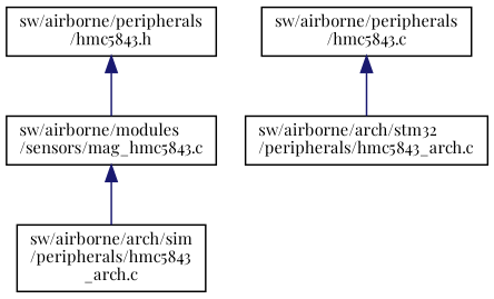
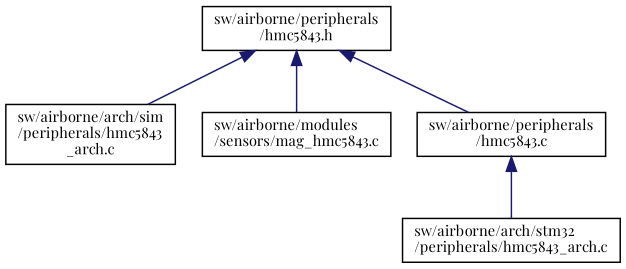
  digraph {
    fontname="Playfair Display"
    node [color=black fillcolor=white fontname="Playfair Display" fontsize=10 shape=record style=filled]
    edge [color=midnightblue dir=back fontname="Playfair Display" fontsize=10 labelfontname=FreeSans labelfontsize=10 style=solid]
    n1 [height=0.2 label="sw/airborne/peripherals\l/hmc5843.h" width=0.4]
    n2 [height=0.2 label="sw/airborne/arch/sim\l/peripherals/hmc5843\l_arch.c" width=0.4]
    n3 [height=0.2 label="sw/airborne/modules\l/sensors/mag_hmc5843.c" width=0.4]
    n4 [height=0.2 label="sw/airborne/peripherals\l/hmc5843.c" width=0.4]
    n5 [height=0.2 label="sw/airborne/arch/stm32\l/peripherals/hmc5843_arch.c" width=0.4]
-   n3 -> n2
+   n1 -> n2
    n1 -> n3
+   n1 -> n4
    n4 -> n5
  }
